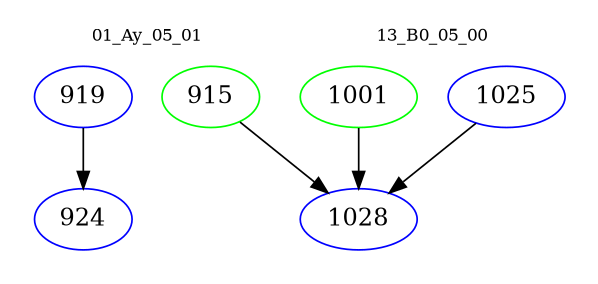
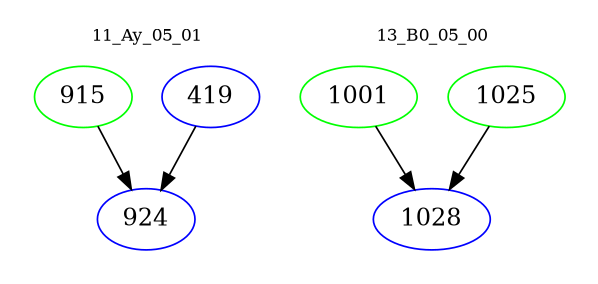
  digraph {
    node [color=blue]
    edge [color=black]
-   n1 [label=919]
+   n1 [label=419]
    n2 [color=green label=915]
    n3 [label=924]
-   n4 [label=1025]
+   n4 [color=green label=1025]
    n5 [color=green label=1001]
    n6 [label=1028]
    subgraph cluster_1 {
      color=white
      fontsize=10
-     label="01_Ay_05_01"
+     label="11_Ay_05_01"
      n1
      n2
      n3
    }
    subgraph cluster_2 {
      color=white
      fontsize=10
      label="13_B0_05_00"
      n4
      n5
      n6
    }
    n1 -> n3
-   n2 -> n6
+   n2 -> n3
    n4 -> n6
    n5 -> n6
  }
